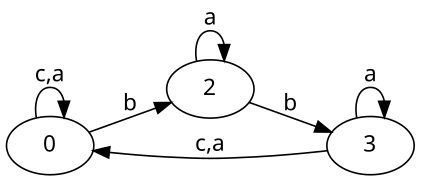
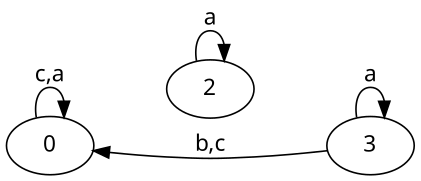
  digraph {
    d2tdocpreamble="\usetikzlibrary{automata}"
    d2tfigpreamble="\tikzstyle{every state}= [ draw=blue!50,very thick,fill=blue!20]  \tikzstyle{auto}= [fill=white]"
    fontname="Noto Sans"
    rankdir=LR
    ranksep=0.5
    node [fontname="Noto Sans" style=state]
    edge [fontname="Noto Sans" lblstyle=auto topath="loop above"]
    n1 [label=0 style="state, initial, accepting"]
    n2 [label=2]
    n3 [label=3]
    n1 -> n1 [label="c,a"]
-   n1 -> n2 [label=b topath="bend right"]
    n2 -> n2 [label=a]
-   n2 -> n3 [label=b topath="bend right"]
-   n3 -> n1 [label="c,a" topath="bend right"]
+   n3 -> n1 [label="b,c" topath="bend right"]
    n3 -> n3 [label=a]
  }
